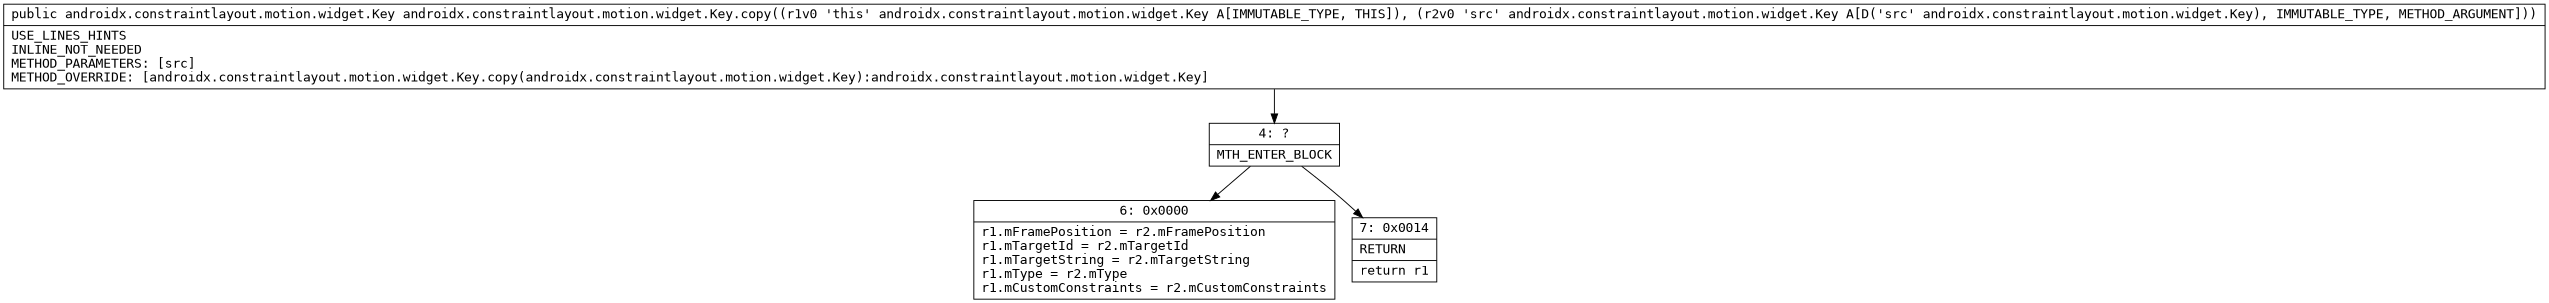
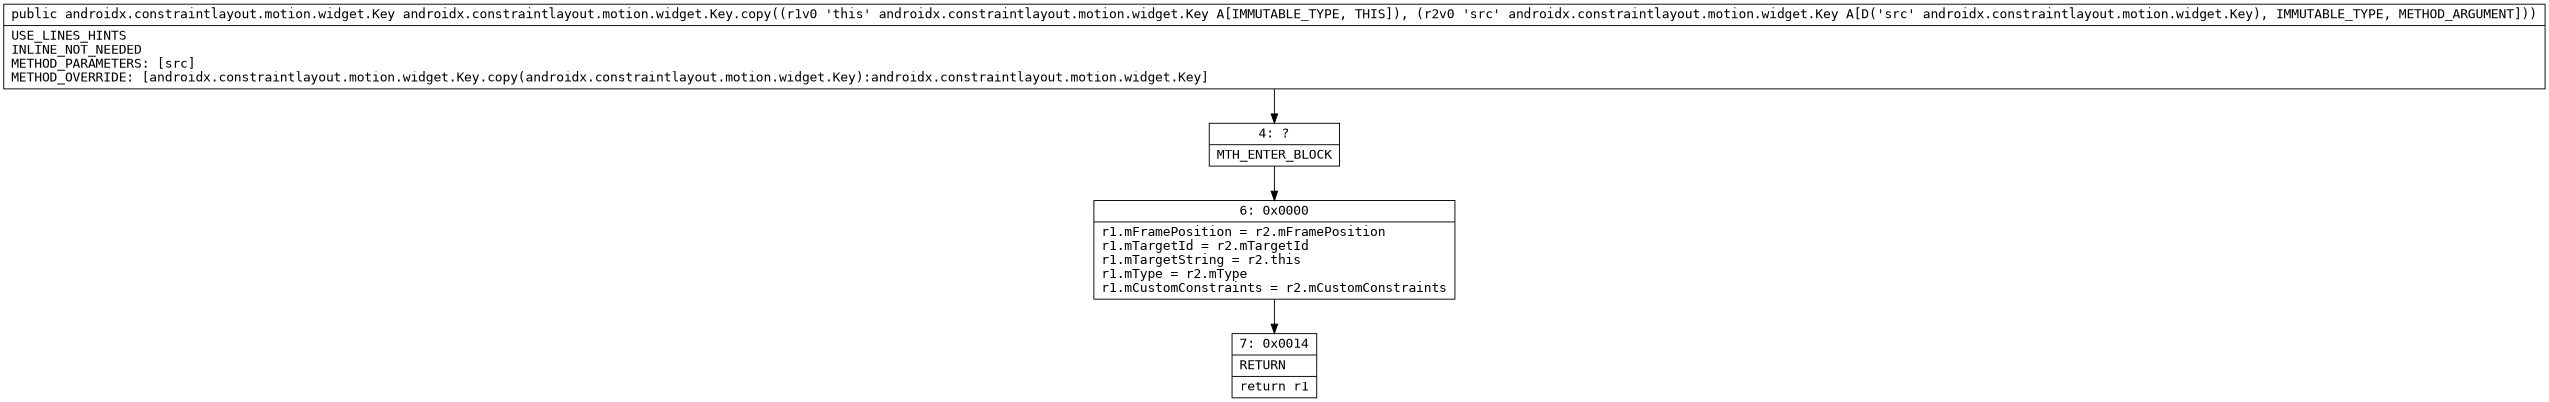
  digraph {
    fontname="DejaVu Sans Mono"
    node [fontname="DejaVu Sans Mono" shape=record]
    edge [fontname="DejaVu Sans Mono"]
    n1 [label="{4\:\ ?|MTH_ENTER_BLOCK\l}"]
-   n2 [label="{6\:\ 0x0000|r1.mFramePosition = r2.mFramePosition\lr1.mTargetId = r2.mTargetId\lr1.mTargetString = r2.mTargetString\lr1.mType = r2.mType\lr1.mCustomConstraints = r2.mCustomConstraints\l}"]
+   n2 [label="{6\:\ 0x0000|r1.mFramePosition = r2.mFramePosition\lr1.mTargetId = r2.mTargetId\lr1.mTargetString = r2.this\lr1.mType = r2.mType\lr1.mCustomConstraints = r2.mCustomConstraints\l}"]
    n3 [label="{7\:\ 0x0014|RETURN\l|return r1\l}"]
    n4 [label="{public androidx.constraintlayout.motion.widget.Key androidx.constraintlayout.motion.widget.Key.copy((r1v0 'this' androidx.constraintlayout.motion.widget.Key A[IMMUTABLE_TYPE, THIS]), (r2v0 'src' androidx.constraintlayout.motion.widget.Key A[D('src' androidx.constraintlayout.motion.widget.Key), IMMUTABLE_TYPE, METHOD_ARGUMENT]))  | USE_LINES_HINTS\lINLINE_NOT_NEEDED\lMETHOD_PARAMETERS: [src]\lMETHOD_OVERRIDE: [androidx.constraintlayout.motion.widget.Key.copy(androidx.constraintlayout.motion.widget.Key):androidx.constraintlayout.motion.widget.Key]\l}"]
    n1 -> n2
-   n1 -> n3
+   n2 -> n3
    n4 -> n1
  }
